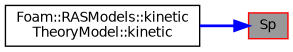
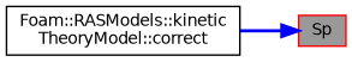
  digraph {
    rankdir=RL
    node [fontname=Helvetica fontsize=10 shape=box style=filled]
    n1 [color=red fillcolor=grey60 fontcolor=black height=0.2 label=Sp width=0.4]
-   n2 [color=black fillcolor=white height=0.2 label="Foam::RASModels::kinetic\lTheoryModel::kinetic" width=0.4]
+   n2 [color=black fillcolor=white height=0.2 label="Foam::RASModels::kinetic\lTheoryModel::correct" width=0.4]
    n1 -> n2 [color=blue dir=back fontname=Helvetica fontsize=10 labelfontname=Helvetica labelfontsize=10 style=bold]
  }
